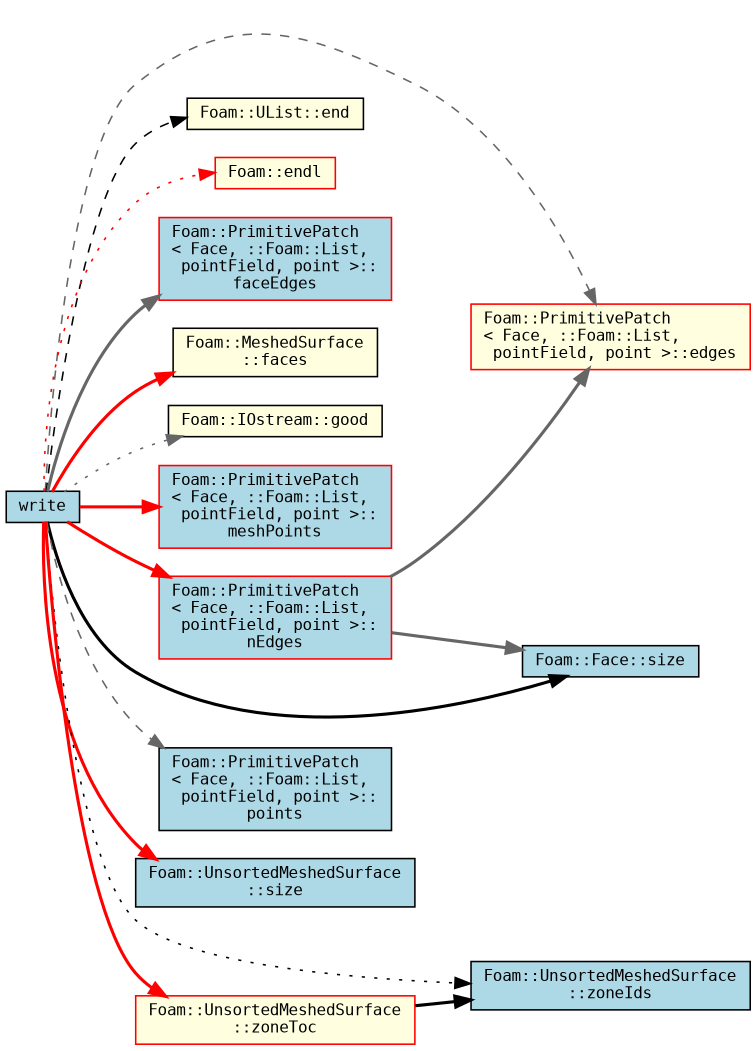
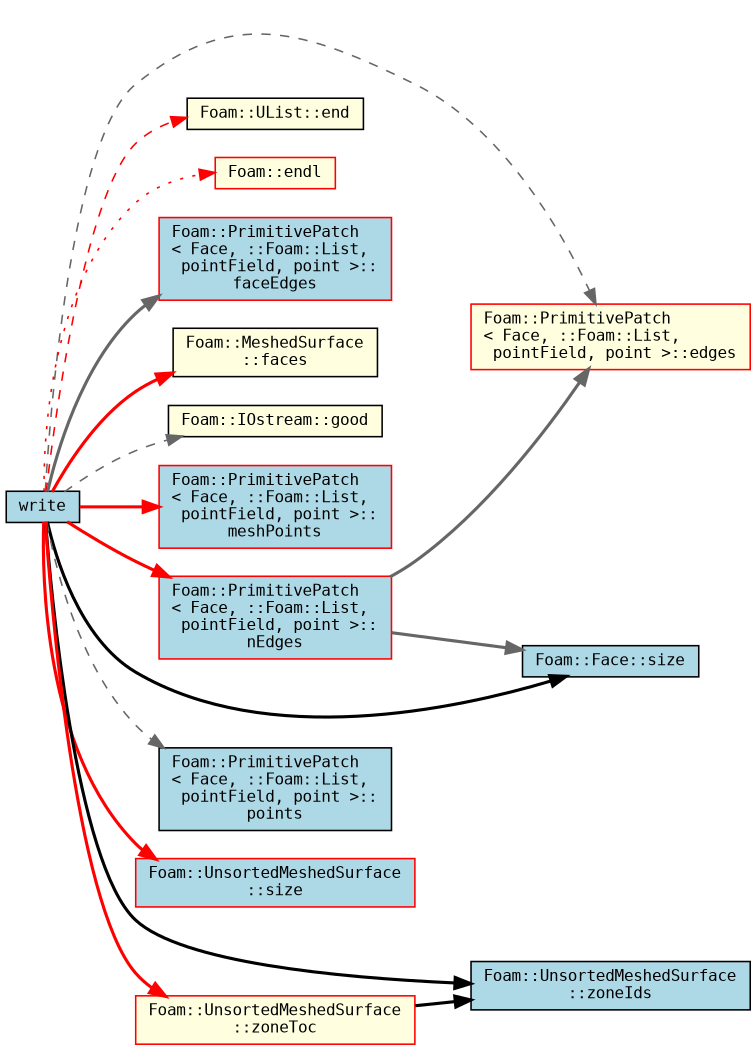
  digraph {
    fontname="DejaVu Sans Mono"
    rankdir=LR
    node [color=black fillcolor=lightblue fontname="DejaVu Sans Mono" fontsize=10 shape=record style=filled]
    edge [color=red fontname="DejaVu Sans Mono" fontsize=10 labelfontname=FreeSans labelfontsize=10 style=bold]
    n1 [fontcolor=black height=0.2 label=write width=0.4]
    n2 [color=red fillcolor=lightyellow height=0.2 label="Foam::PrimitivePatch\l\< Face, ::Foam::List,\l pointField, point \>::edges" width=0.4]
    n3 [fillcolor=lightyellow height=0.2 label="Foam::UList::end" width=0.4]
    n4 [color=red fillcolor=lightyellow height=0.2 label="Foam::endl" width=0.4]
    n5 [color=red height=0.2 label="Foam::PrimitivePatch\l\< Face, ::Foam::List,\l pointField, point \>::\lfaceEdges" width=0.4]
    n6 [fillcolor=lightyellow height=0.2 label="Foam::MeshedSurface\l::faces" width=0.4]
    n7 [fillcolor=lightyellow height=0.2 label="Foam::IOstream::good" width=0.4]
    n8 [color=red height=0.2 label="Foam::PrimitivePatch\l\< Face, ::Foam::List,\l pointField, point \>::\lmeshPoints" width=0.4]
    n9 [color=red height=0.2 label="Foam::PrimitivePatch\l\< Face, ::Foam::List,\l pointField, point \>::\lnEdges" width=0.4]
    n10 [height=0.2 label="Foam::Face::size" width=0.4]
    n11 [height=0.2 label="Foam::PrimitivePatch\l\< Face, ::Foam::List,\l pointField, point \>::\lpoints" width=0.4]
-   n12 [height=0.2 label="Foam::UnsortedMeshedSurface\l::size" width=0.4]
+   n12 [color=red height=0.2 label="Foam::UnsortedMeshedSurface\l::size" width=0.4]
    n13 [height=0.2 label="Foam::UnsortedMeshedSurface\l::zoneIds" width=0.4]
    n14 [color=red fillcolor=lightyellow height=0.2 label="Foam::UnsortedMeshedSurface\l::zoneToc" width=0.4]
    n1 -> n2 [color=gray40 style=dashed]
-   n1 -> n3 [color=black style=dashed]
+   n1 -> n3 [style=dashed]
    n1 -> n4 [style=dotted]
    n1 -> n5 [color=gray40]
    n1 -> n6
-   n1 -> n7 [color=gray40 style=dotted]
+   n1 -> n7 [color=gray40 style=dashed]
    n1 -> n8
    n1 -> n9
    n1 -> n10 [color=black]
    n1 -> n11 [color=gray40 style=dashed]
    n1 -> n12
-   n1 -> n13 [color=black style=dotted]
+   n1 -> n13 [color=black]
    n1 -> n14
    n9 -> n2 [color=gray40]
    n9 -> n10 [color=gray40]
    n14 -> n13 [color=black]
  }
